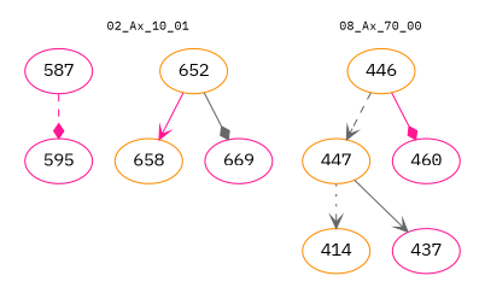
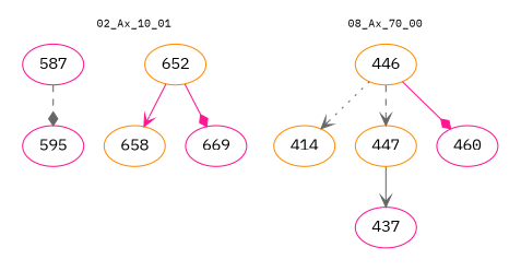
  digraph {
    fontname="IBM Plex Mono"
    node [color=darkorange fontname="IBM Plex Mono"]
    edge [arrowhead=vee color=deeppink fontname="IBM Plex Mono" style=solid]
    n1 [label=652]
    n2 [color=deeppink label=587]
    n3 [label=658]
    n4 [color=deeppink label=669]
    n5 [color=deeppink label=595]
    n6 [label=446]
    n7 [label=414]
    n8 [label=447]
    n9 [color=deeppink label=460]
    n10 [color=deeppink label=437]
    subgraph cluster_1 {
      color=white
      fontsize=10
      label="02_Ax_10_01"
      n1
      n2
      n3
      n4
      n5
    }
    subgraph cluster_2 {
      color=white
      fontsize=10
      label="08_Ax_70_00"
      n6
      n7
      n8
      n9
      n10
    }
    n1 -> n3
-   n1 -> n4 [arrowhead=diamond color=gray40]
-   n2 -> n5 [arrowhead=diamond style=dashed]
-   n8 -> n7 [color=gray40 style=dotted]
+   n1 -> n4 [arrowhead=diamond]
+   n2 -> n5 [arrowhead=diamond color=gray40 style=dashed]
+   n6 -> n7 [color=gray40 style=dotted]
    n6 -> n8 [color=gray40 style=dashed]
    n6 -> n9 [arrowhead=diamond]
    n8 -> n10 [color=gray40]
  }
